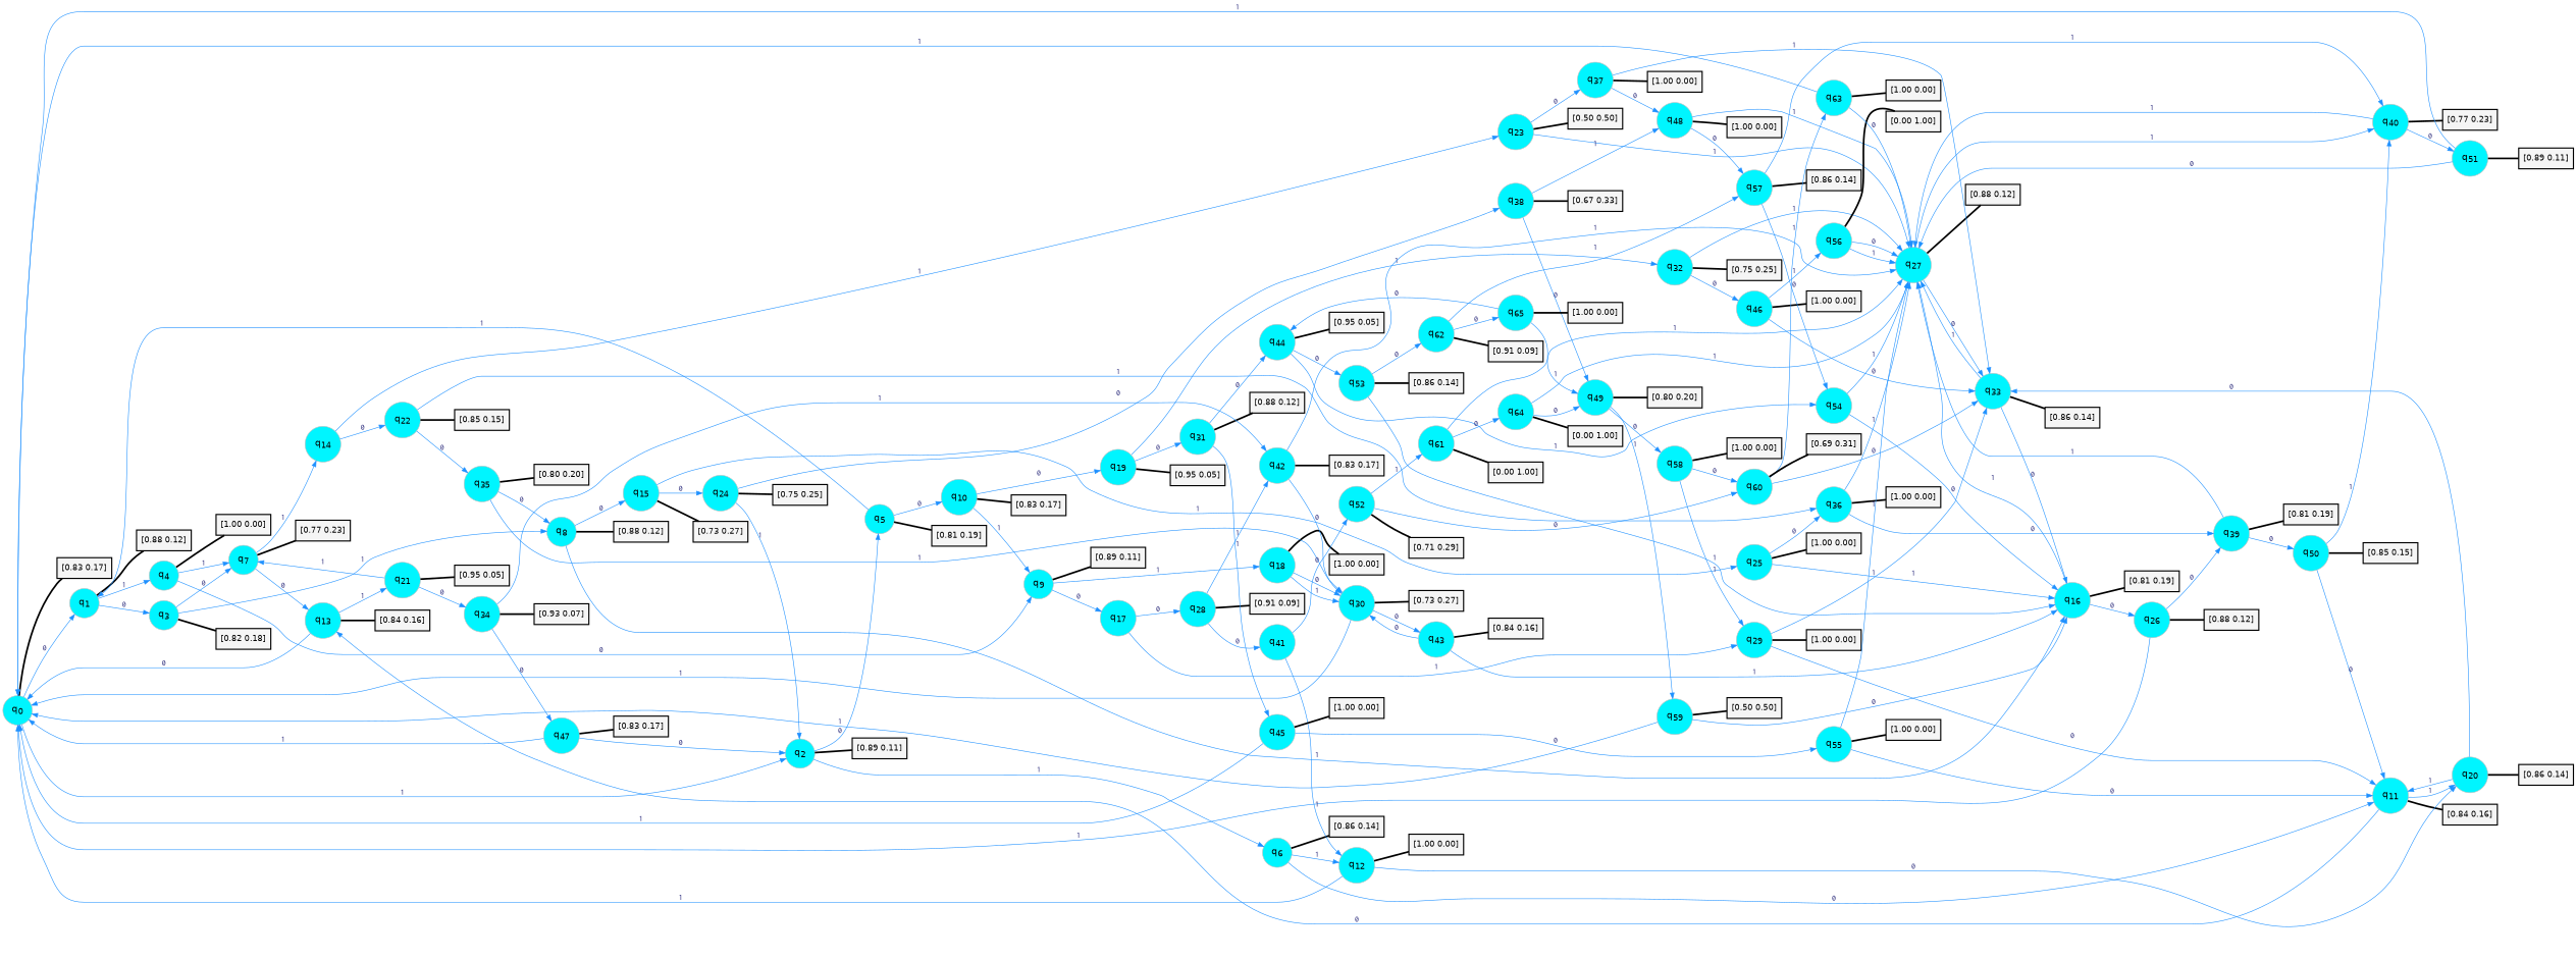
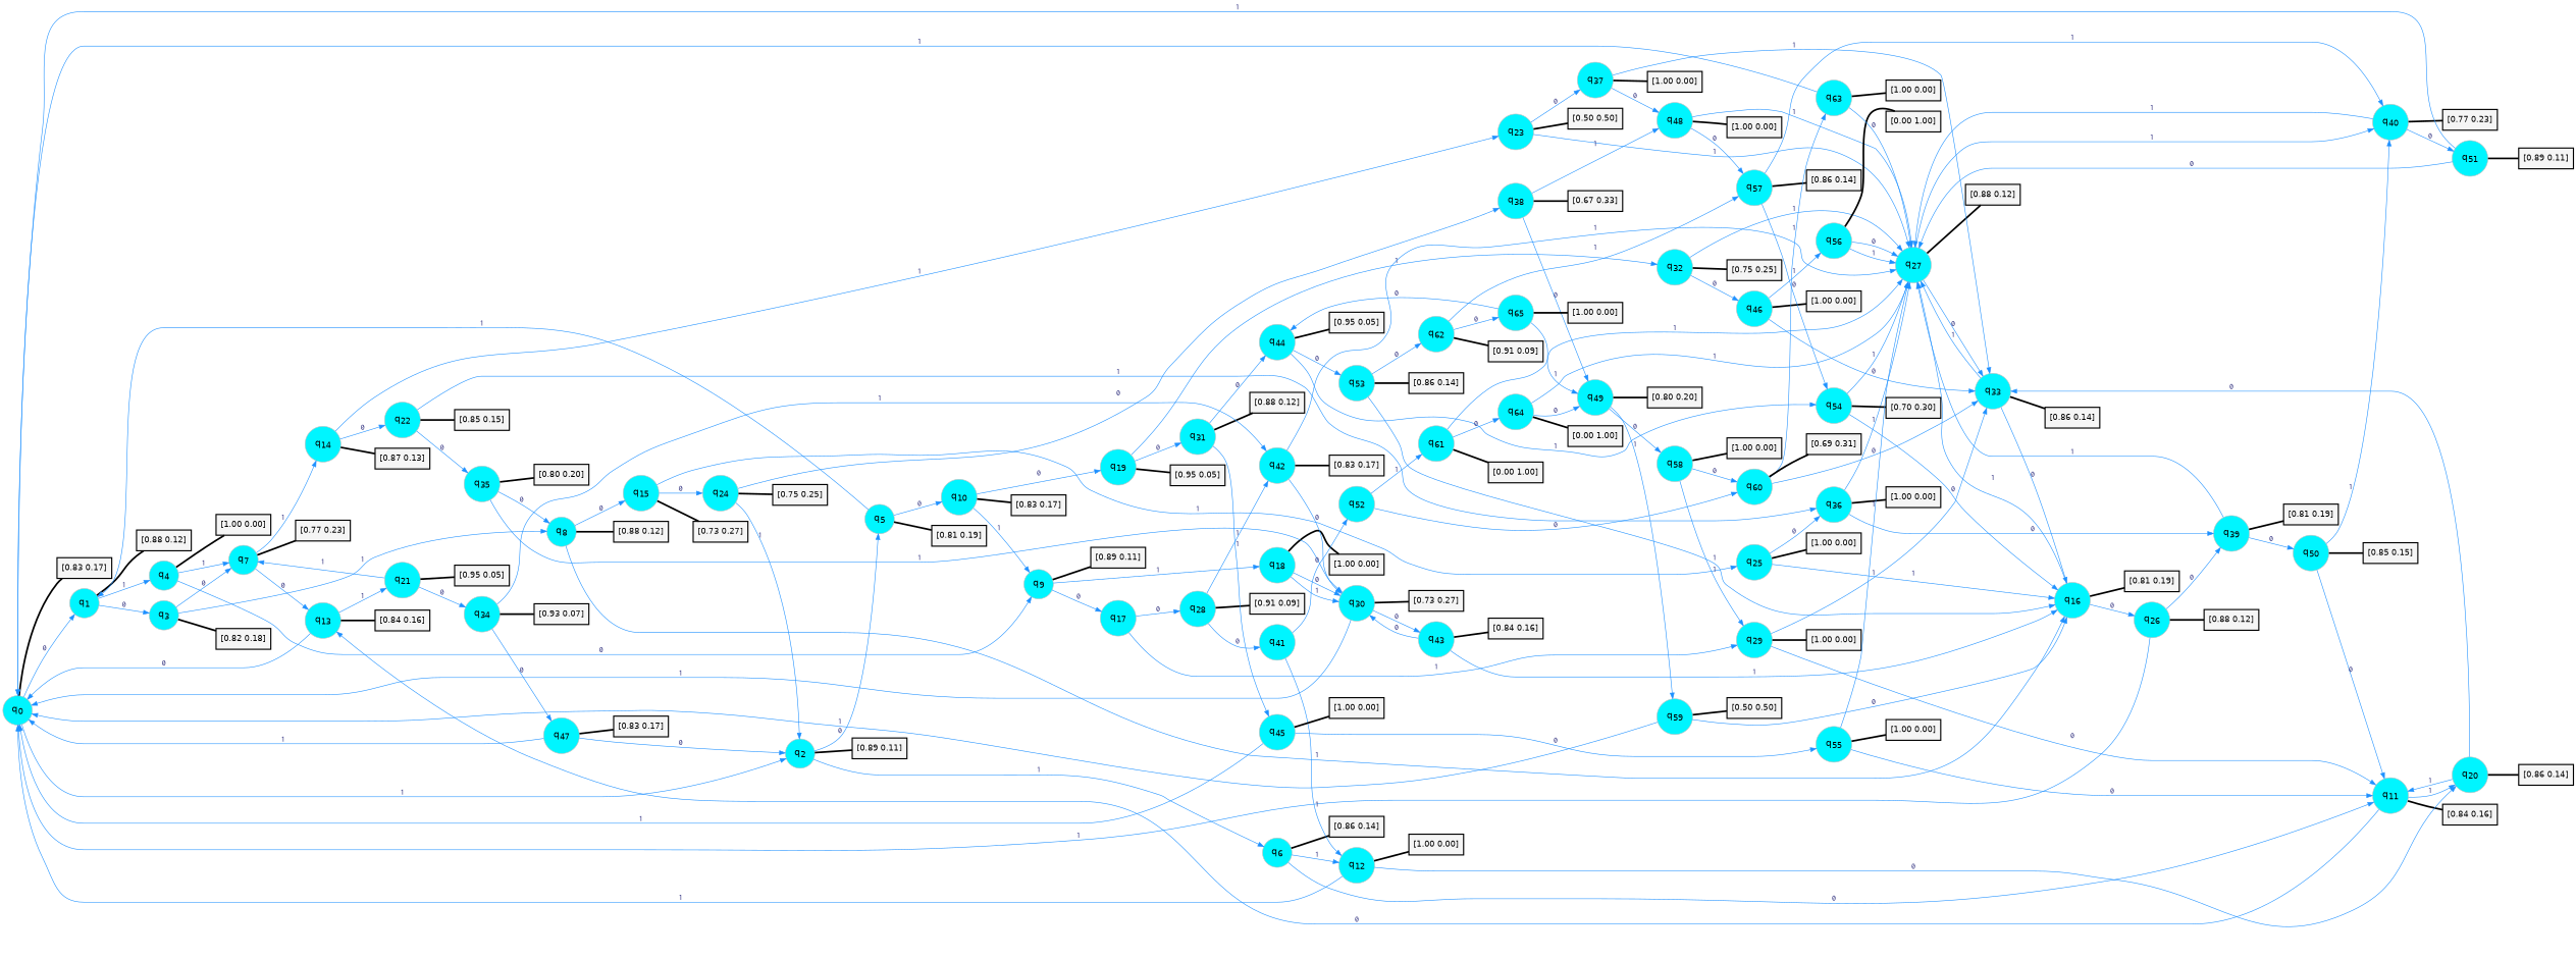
  digraph {
    rankdir=LR
    node [color=gray fillcolor=turquoise1 fontcolor=black fontname=Helvetica fontsize=16 fontweight=bold shape=circle style=filled]
    edge [arrowsize=1 color=dodgerblue1 fontcolor=midnightblue fontname=courier fontweight=bold penwidth=1 style=solid weight=20]
    n1 [label=<q<SUB>0</SUB>>]
    n2 [label=<q<SUB>1</SUB>>]
    n3 [label=<q<SUB>2</SUB>>]
    n4 [color=black fillcolor=whitesmoke fontsize=14 label="[0.83 0.17]" penwidth=2 shape=box]
    n5 [label=<q<SUB>3</SUB>>]
    n6 [label=<q<SUB>4</SUB>>]
    n7 [color=black fillcolor=whitesmoke fontsize=14 label="[0.88 0.12]" penwidth=2 shape=box]
    n8 [label=<q<SUB>5</SUB>>]
    n9 [label=<q<SUB>6</SUB>>]
    n10 [color=black fillcolor=whitesmoke fontsize=14 label="[0.89 0.11]" penwidth=2 shape=box]
    n11 [label=<q<SUB>7</SUB>>]
    n12 [label=<q<SUB>8</SUB>>]
    n13 [color=black fillcolor=whitesmoke fontsize=14 label="[0.82 0.18]" penwidth=2 shape=box]
    n14 [label=<q<SUB>9</SUB>>]
    n15 [color=black fillcolor=whitesmoke fontsize=14 label="[1.00 0.00]" penwidth=2 shape=box]
    n16 [label=<q<SUB>10</SUB>>]
    n17 [color=black fillcolor=whitesmoke fontsize=14 label="[0.81 0.19]" penwidth=2 shape=box]
    n18 [label=<q<SUB>11</SUB>>]
    n19 [label=<q<SUB>12</SUB>>]
    n20 [color=black fillcolor=whitesmoke fontsize=14 label="[0.86 0.14]" penwidth=2 shape=box]
    n21 [label=<q<SUB>13</SUB>>]
    n22 [label=<q<SUB>14</SUB>>]
    n23 [color=black fillcolor=whitesmoke fontsize=14 label="[0.77 0.23]" penwidth=2 shape=box]
    n24 [label=<q<SUB>15</SUB>>]
    n25 [label=<q<SUB>16</SUB>>]
    n26 [color=black fillcolor=whitesmoke fontsize=14 label="[0.88 0.12]" penwidth=2 shape=box]
    n27 [label=<q<SUB>17</SUB>>]
    n28 [label=<q<SUB>18</SUB>>]
    n29 [color=black fillcolor=whitesmoke fontsize=14 label="[0.89 0.11]" penwidth=2 shape=box]
    n30 [label=<q<SUB>19</SUB>>]
    n31 [color=black fillcolor=whitesmoke fontsize=14 label="[0.83 0.17]" penwidth=2 shape=box]
    n32 [label=<q<SUB>20</SUB>>]
    n33 [color=black fillcolor=whitesmoke fontsize=14 label="[0.84 0.16]" penwidth=2 shape=box]
    n34 [color=black fillcolor=whitesmoke fontsize=14 label="[1.00 0.00]" penwidth=2 shape=box]
    n35 [label=<q<SUB>21</SUB>>]
    n36 [color=black fillcolor=whitesmoke fontsize=14 label="[0.84 0.16]" penwidth=2 shape=box]
    n37 [label=<q<SUB>22</SUB>>]
    n38 [label=<q<SUB>23</SUB>>]
+   n39 [color=black fillcolor=whitesmoke fontsize=14 label="[0.87 0.13]" penwidth=2 shape=box]
    n40 [label=<q<SUB>24</SUB>>]
    n41 [label=<q<SUB>25</SUB>>]
    n42 [color=black fillcolor=whitesmoke fontsize=14 label="[0.73 0.27]" penwidth=2 shape=box]
    n43 [label=<q<SUB>26</SUB>>]
    n44 [label=<q<SUB>27</SUB>>]
    n45 [color=black fillcolor=whitesmoke fontsize=14 label="[0.81 0.19]" penwidth=2 shape=box]
    n46 [label=<q<SUB>28</SUB>>]
    n47 [label=<q<SUB>29</SUB>>]
    n48 [label=<q<SUB>30</SUB>>]
    n49 [color=black fillcolor=whitesmoke fontsize=14 label="[1.00 0.00]" penwidth=2 shape=box]
    n50 [label=<q<SUB>31</SUB>>]
    n51 [label=<q<SUB>32</SUB>>]
    n52 [color=black fillcolor=whitesmoke fontsize=14 label="[0.95 0.05]" penwidth=2 shape=box]
    n53 [label=<q<SUB>33</SUB>>]
    n54 [color=black fillcolor=whitesmoke fontsize=14 label="[0.86 0.14]" penwidth=2 shape=box]
    n55 [label=<q<SUB>34</SUB>>]
    n56 [color=black fillcolor=whitesmoke fontsize=14 label="[0.95 0.05]" penwidth=2 shape=box]
    n57 [label=<q<SUB>35</SUB>>]
    n58 [label=<q<SUB>36</SUB>>]
    n59 [color=black fillcolor=whitesmoke fontsize=14 label="[0.85 0.15]" penwidth=2 shape=box]
    n60 [label=<q<SUB>37</SUB>>]
    n61 [color=black fillcolor=whitesmoke fontsize=14 label="[0.50 0.50]" penwidth=2 shape=box]
    n62 [label=<q<SUB>38</SUB>>]
    n63 [color=black fillcolor=whitesmoke fontsize=14 label="[0.75 0.25]" penwidth=2 shape=box]
    n64 [color=black fillcolor=whitesmoke fontsize=14 label="[1.00 0.00]" penwidth=2 shape=box]
    n65 [label=<q<SUB>39</SUB>>]
    n66 [color=black fillcolor=whitesmoke fontsize=14 label="[0.88 0.12]" penwidth=2 shape=box]
    n67 [label=<q<SUB>40</SUB>>]
    n68 [color=black fillcolor=whitesmoke fontsize=14 label="[0.88 0.12]" penwidth=2 shape=box]
    n69 [label=<q<SUB>41</SUB>>]
    n70 [label=<q<SUB>42</SUB>>]
    n71 [color=black fillcolor=whitesmoke fontsize=14 label="[0.91 0.09]" penwidth=2 shape=box]
    n72 [color=black fillcolor=whitesmoke fontsize=14 label="[1.00 0.00]" penwidth=2 shape=box]
    n73 [label=<q<SUB>43</SUB>>]
    n74 [color=black fillcolor=whitesmoke fontsize=14 label="[0.73 0.27]" penwidth=2 shape=box]
    n75 [label=<q<SUB>44</SUB>>]
    n76 [label=<q<SUB>45</SUB>>]
    n77 [color=black fillcolor=whitesmoke fontsize=14 label="[0.88 0.12]" penwidth=2 shape=box]
    n78 [label=<q<SUB>46</SUB>>]
    n79 [color=black fillcolor=whitesmoke fontsize=14 label="[0.75 0.25]" penwidth=2 shape=box]
    n80 [color=black fillcolor=whitesmoke fontsize=14 label="[0.86 0.14]" penwidth=2 shape=box]
    n81 [label=<q<SUB>47</SUB>>]
    n82 [color=black fillcolor=whitesmoke fontsize=14 label="[0.93 0.07]" penwidth=2 shape=box]
    n83 [color=black fillcolor=whitesmoke fontsize=14 label="[0.80 0.20]" penwidth=2 shape=box]
    n84 [color=black fillcolor=whitesmoke fontsize=14 label="[1.00 0.00]" penwidth=2 shape=box]
    n85 [label=<q<SUB>48</SUB>>]
    n86 [color=black fillcolor=whitesmoke fontsize=14 label="[1.00 0.00]" penwidth=2 shape=box]
    n87 [label=<q<SUB>49</SUB>>]
    n88 [color=black fillcolor=whitesmoke fontsize=14 label="[0.67 0.33]" penwidth=2 shape=box]
    n89 [label=<q<SUB>50</SUB>>]
    n90 [color=black fillcolor=whitesmoke fontsize=14 label="[0.81 0.19]" penwidth=2 shape=box]
    n91 [label=<q<SUB>51</SUB>>]
    n92 [color=black fillcolor=whitesmoke fontsize=14 label="[0.77 0.23]" penwidth=2 shape=box]
    n93 [label=<q<SUB>52</SUB>>]
    n94 [color=black fillcolor=whitesmoke fontsize=14 label="[0.83 0.17]" penwidth=2 shape=box]
    n95 [color=black fillcolor=whitesmoke fontsize=14 label="[0.84 0.16]" penwidth=2 shape=box]
    n96 [label=<q<SUB>53</SUB>>]
    n97 [label=<q<SUB>54</SUB>>]
    n98 [color=black fillcolor=whitesmoke fontsize=14 label="[0.95 0.05]" penwidth=2 shape=box]
    n99 [label=<q<SUB>55</SUB>>]
    n100 [color=black fillcolor=whitesmoke fontsize=14 label="[1.00 0.00]" penwidth=2 shape=box]
    n101 [label=<q<SUB>56</SUB>>]
    n102 [color=black fillcolor=whitesmoke fontsize=14 label="[1.00 0.00]" penwidth=2 shape=box]
    n103 [color=black fillcolor=whitesmoke fontsize=14 label="[0.83 0.17]" penwidth=2 shape=box]
    n104 [label=<q<SUB>57</SUB>>]
    n105 [color=black fillcolor=whitesmoke fontsize=14 label="[1.00 0.00]" penwidth=2 shape=box]
    n106 [label=<q<SUB>58</SUB>>]
    n107 [label=<q<SUB>59</SUB>>]
    n108 [color=black fillcolor=whitesmoke fontsize=14 label="[0.80 0.20]" penwidth=2 shape=box]
    n109 [color=black fillcolor=whitesmoke fontsize=14 label="[0.85 0.15]" penwidth=2 shape=box]
    n110 [color=black fillcolor=whitesmoke fontsize=14 label="[0.89 0.11]" penwidth=2 shape=box]
    n111 [label=<q<SUB>60</SUB>>]
    n112 [label=<q<SUB>61</SUB>>]
-   n113 [color=black fillcolor=whitesmoke fontsize=14 label="[0.71 0.29]" penwidth=2 shape=box]
    n114 [label=<q<SUB>62</SUB>>]
    n115 [color=black fillcolor=whitesmoke fontsize=14 label="[0.86 0.14]" penwidth=2 shape=box]
+   n116 [color=black fillcolor=whitesmoke fontsize=14 label="[0.70 0.30]" penwidth=2 shape=box]
    n117 [color=black fillcolor=whitesmoke fontsize=14 label="[1.00 0.00]" penwidth=2 shape=box]
    n118 [color=black fillcolor=whitesmoke fontsize=14 label="[0.00 1.00]" penwidth=2 shape=box]
    n119 [color=black fillcolor=whitesmoke fontsize=14 label="[0.86 0.14]" penwidth=2 shape=box]
    n120 [color=black fillcolor=whitesmoke fontsize=14 label="[1.00 0.00]" penwidth=2 shape=box]
    n121 [color=black fillcolor=whitesmoke fontsize=14 label="[0.50 0.50]" penwidth=2 shape=box]
    n122 [label=<q<SUB>63</SUB>>]
    n123 [color=black fillcolor=whitesmoke fontsize=14 label="[0.69 0.31]" penwidth=2 shape=box]
    n124 [label=<q<SUB>64</SUB>>]
    n125 [color=black fillcolor=whitesmoke fontsize=14 label="[0.00 1.00]" penwidth=2 shape=box]
    n126 [label=<q<SUB>65</SUB>>]
    n127 [color=black fillcolor=whitesmoke fontsize=14 label="[0.91 0.09]" penwidth=2 shape=box]
    n128 [color=black fillcolor=whitesmoke fontsize=14 label="[1.00 0.00]" penwidth=2 shape=box]
    n129 [color=black fillcolor=whitesmoke fontsize=14 label="[0.00 1.00]" penwidth=2 shape=box]
    n130 [color=black fillcolor=whitesmoke fontsize=14 label="[1.00 0.00]" penwidth=2 shape=box]
    n1 -> n2 [label=0]
    n1 -> n3 [label=1]
    n1 -> n4 [arrowhead=none color=black penwidth=3]
    n2 -> n5 [label=0]
    n2 -> n6 [label=1]
    n2 -> n7 [arrowhead=none color=black penwidth=3]
    n3 -> n8 [label=0]
    n3 -> n9 [label=1]
    n3 -> n10 [arrowhead=none color=black penwidth=3]
    n5 -> n11 [label=0]
    n5 -> n12 [label=1]
    n5 -> n13 [arrowhead=none color=black penwidth=3]
    n6 -> n11 [label=1]
    n6 -> n14 [label=0]
    n6 -> n15 [arrowhead=none color=black penwidth=3]
    n8 -> n2 [label=1]
    n8 -> n16 [label=0]
    n8 -> n17 [arrowhead=none color=black penwidth=3]
    n9 -> n18 [label=0]
    n9 -> n19 [label=1]
    n9 -> n20 [arrowhead=none color=black penwidth=3]
    n11 -> n21 [label=0]
    n11 -> n22 [label=1]
    n11 -> n23 [arrowhead=none color=black penwidth=3]
    n12 -> n24 [label=0]
    n12 -> n25 [label=1]
    n12 -> n26 [arrowhead=none color=black penwidth=3]
    n14 -> n27 [label=0]
    n14 -> n28 [label=1]
    n14 -> n29 [arrowhead=none color=black penwidth=3]
    n16 -> n14 [label=1]
    n16 -> n30 [label=0]
    n16 -> n31 [arrowhead=none color=black penwidth=3]
    n18 -> n21 [label=0]
    n18 -> n32 [label=1]
    n18 -> n33 [arrowhead=none color=black penwidth=3]
    n19 -> n1 [label=1]
    n19 -> n32 [label=0]
    n19 -> n34 [arrowhead=none color=black penwidth=3]
    n21 -> n1 [label=0]
    n21 -> n35 [label=1]
    n21 -> n36 [arrowhead=none color=black penwidth=3]
    n22 -> n37 [label=0]
    n22 -> n38 [label=1]
+   n22 -> n39 [arrowhead=none color=black penwidth=3]
    n24 -> n40 [label=0]
    n24 -> n41 [label=1]
    n24 -> n42 [arrowhead=none color=black penwidth=3]
    n25 -> n43 [label=0]
    n25 -> n44 [label=1]
    n25 -> n45 [arrowhead=none color=black penwidth=3]
    n27 -> n46 [label=0]
    n27 -> n47 [label=1]
    n28 -> n48 [label=0]
    n28 -> n48 [label=1]
    n28 -> n49 [arrowhead=none color=black penwidth=3]
    n30 -> n50 [label=0]
    n30 -> n51 [label=1]
    n30 -> n52 [arrowhead=none color=black penwidth=3]
    n32 -> n18 [label=1]
    n32 -> n53 [label=0]
    n32 -> n54 [arrowhead=none color=black penwidth=3]
    n35 -> n11 [label=1]
    n35 -> n55 [label=0]
    n35 -> n56 [arrowhead=none color=black penwidth=3]
    n37 -> n57 [label=0]
    n37 -> n58 [label=1]
    n37 -> n59 [arrowhead=none color=black penwidth=3]
    n38 -> n44 [label=1]
    n38 -> n60 [label=0]
    n38 -> n61 [arrowhead=none color=black penwidth=3]
    n40 -> n3 [label=1]
    n40 -> n62 [label=0]
    n40 -> n63 [arrowhead=none color=black penwidth=3]
    n41 -> n25 [label=1]
    n41 -> n58 [label=0]
    n41 -> n64 [arrowhead=none color=black penwidth=3]
    n43 -> n1 [label=1]
    n43 -> n65 [label=0]
    n43 -> n66 [arrowhead=none color=black penwidth=3]
    n44 -> n53 [label=0]
    n44 -> n67 [label=1]
    n44 -> n68 [arrowhead=none color=black penwidth=3]
    n46 -> n69 [label=0]
    n46 -> n70 [label=1]
    n46 -> n71 [arrowhead=none color=black penwidth=3]
    n47 -> n18 [label=0]
    n47 -> n53 [label=1]
    n47 -> n72 [arrowhead=none color=black penwidth=3]
    n48 -> n1 [label=1]
    n48 -> n73 [label=0]
    n48 -> n74 [arrowhead=none color=black penwidth=3]
    n50 -> n75 [label=0]
    n50 -> n76 [label=1]
    n50 -> n77 [arrowhead=none color=black penwidth=3]
    n51 -> n44 [label=1]
    n51 -> n78 [label=0]
    n51 -> n79 [arrowhead=none color=black penwidth=3]
    n53 -> n25 [label=0]
    n53 -> n44 [label=1]
    n53 -> n80 [arrowhead=none color=black penwidth=3]
    n55 -> n70 [label=1]
    n55 -> n81 [label=0]
    n55 -> n82 [arrowhead=none color=black penwidth=3]
    n57 -> n12 [label=0]
    n57 -> n48 [label=1]
    n57 -> n83 [arrowhead=none color=black penwidth=3]
    n58 -> n44 [label=1]
    n58 -> n65 [label=0]
    n58 -> n84 [arrowhead=none color=black penwidth=3]
    n60 -> n53 [label=1]
    n60 -> n85 [label=0]
    n60 -> n86 [arrowhead=none color=black penwidth=3]
    n62 -> n85 [label=1]
    n62 -> n87 [label=0]
    n62 -> n88 [arrowhead=none color=black penwidth=3]
    n65 -> n44 [label=1]
    n65 -> n89 [label=0]
    n65 -> n90 [arrowhead=none color=black penwidth=3]
    n67 -> n44 [label=1]
    n67 -> n91 [label=0]
    n67 -> n92 [arrowhead=none color=black penwidth=3]
    n69 -> n19 [label=1]
    n69 -> n93 [label=0]
    n70 -> n44 [label=1]
    n70 -> n48 [label=0]
    n70 -> n94 [arrowhead=none color=black penwidth=3]
    n73 -> n25 [label=1]
    n73 -> n48 [label=0]
    n73 -> n95 [arrowhead=none color=black penwidth=3]
    n75 -> n96 [label=0]
    n75 -> n97 [label=1]
    n75 -> n98 [arrowhead=none color=black penwidth=3]
    n76 -> n1 [label=1]
    n76 -> n99 [label=0]
    n76 -> n100 [arrowhead=none color=black penwidth=3]
    n78 -> n53 [label=0]
    n78 -> n101 [label=1]
    n78 -> n102 [arrowhead=none color=black penwidth=3]
    n81 -> n1 [label=1]
    n81 -> n3 [label=0]
    n81 -> n103 [arrowhead=none color=black penwidth=3]
    n85 -> n44 [label=1]
    n85 -> n104 [label=0]
    n85 -> n105 [arrowhead=none color=black penwidth=3]
    n87 -> n106 [label=0]
    n87 -> n107 [label=1]
    n87 -> n108 [arrowhead=none color=black penwidth=3]
    n89 -> n18 [label=0]
    n89 -> n67 [label=1]
    n89 -> n109 [arrowhead=none color=black penwidth=3]
    n91 -> n1 [label=1]
    n91 -> n44 [label=0]
    n91 -> n110 [arrowhead=none color=black penwidth=3]
    n93 -> n111 [label=0]
    n93 -> n112 [label=1]
-   n93 -> n113 [arrowhead=none color=black penwidth=3]
    n96 -> n25 [label=1]
    n96 -> n114 [label=0]
    n96 -> n115 [arrowhead=none color=black penwidth=3]
    n97 -> n25 [label=0]
    n97 -> n44 [label=1]
+   n97 -> n116 [arrowhead=none color=black penwidth=3]
    n99 -> n18 [label=0]
    n99 -> n44 [label=1]
    n99 -> n117 [arrowhead=none color=black penwidth=3]
    n101 -> n44 [label=0]
    n101 -> n44 [label=1]
    n101 -> n118 [arrowhead=none color=black penwidth=3]
    n104 -> n67 [label=1]
    n104 -> n97 [label=0]
    n104 -> n119 [arrowhead=none color=black penwidth=3]
    n106 -> n47 [label=1]
    n106 -> n111 [label=0]
    n106 -> n120 [arrowhead=none color=black penwidth=3]
    n107 -> n1 [label=1]
    n107 -> n25 [label=0]
    n107 -> n121 [arrowhead=none color=black penwidth=3]
    n111 -> n53 [label=0]
    n111 -> n122 [label=1]
    n111 -> n123 [arrowhead=none color=black penwidth=3]
    n112 -> n44 [label=1]
    n112 -> n124 [label=0]
    n112 -> n125 [arrowhead=none color=black penwidth=3]
    n114 -> n104 [label=1]
    n114 -> n126 [label=0]
    n114 -> n127 [arrowhead=none color=black penwidth=3]
    n122 -> n1 [label=1]
    n122 -> n44 [label=0]
    n122 -> n128 [arrowhead=none color=black penwidth=3]
    n124 -> n44 [label=1]
    n124 -> n87 [label=0]
    n124 -> n129 [arrowhead=none color=black penwidth=3]
    n126 -> n75 [label=0]
    n126 -> n87 [label=1]
    n126 -> n130 [arrowhead=none color=black penwidth=3]
  }
